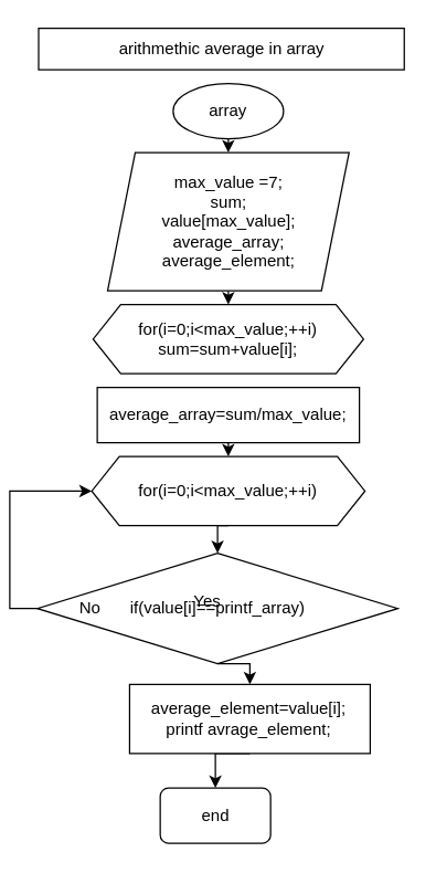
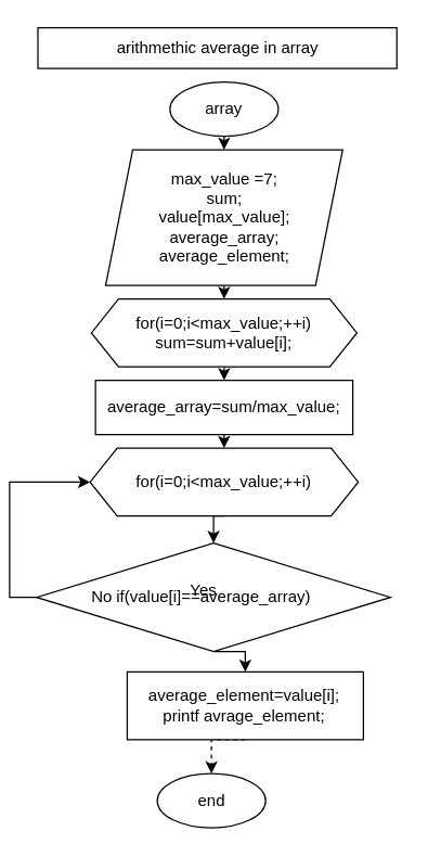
  <mxCell id="0" />
  <mxCell id="1" parent="0" />
  <mxCell id="2" style="edgeStyle=orthogonalEdgeStyle;rounded=0;orthogonalLoop=1;jettySize=auto;html=1;exitX=0.5;exitY=1;exitDx=0;exitDy=0;entryX=0.5;entryY=0;entryDx=0;entryDy=0;" edge="1" parent="1" source="3" target="6"><mxGeometry relative="1" as="geometry" /></mxCell>
  <mxCell id="3" value="array" style="ellipse;whiteSpace=wrap;html=1;" vertex="1" parent="1"><mxGeometry x="119" y="60" width="80" height="40" as="geometry" /></mxCell>
- <mxCell id="4" value="end" style="whiteSpace=wrap;html=1;rounded=1;" vertex="1" parent="1"><mxGeometry x="109.63" y="570" width="80" height="40" as="geometry" /></mxCell>
+ <mxCell id="4" value="end" style="ellipse;whiteSpace=wrap;html=1;" vertex="1" parent="1"><mxGeometry x="109.63" y="570" width="80" height="40" as="geometry" /></mxCell>
  <mxCell id="5" style="edgeStyle=orthogonalEdgeStyle;rounded=0;orthogonalLoop=1;jettySize=auto;html=1;exitX=0.5;exitY=1;exitDx=0;exitDy=0;entryX=0.5;entryY=0;entryDx=0;entryDy=0;" edge="1" parent="1" source="6" target="9"><mxGeometry relative="1" as="geometry" /></mxCell>
  <mxCell id="6" value="max_value =7;&lt;br&gt;sum;&lt;br&gt;value[max_value];&lt;br&gt;average_array;&lt;br&gt;average_element;" style="shape=parallelogram;perimeter=parallelogramPerimeter;whiteSpace=wrap;html=1;fixedSize=1;" vertex="1" parent="1"><mxGeometry x="71.5" y="110" width="175" height="100" as="geometry" /></mxCell>
  <mxCell id="7" value="arithmethic average in array" style="rounded=0;whiteSpace=wrap;html=1;" vertex="1" parent="1"><mxGeometry x="21.5" y="20" width="265" height="30" as="geometry" /></mxCell>
+ <mxCell id="8" style="edgeStyle=orthogonalEdgeStyle;rounded=0;orthogonalLoop=1;jettySize=auto;html=1;exitX=0.5;exitY=1;exitDx=0;exitDy=0;entryX=0.5;entryY=0;entryDx=0;entryDy=0;" edge="1" parent="1" source="9" target="11"><mxGeometry relative="1" as="geometry" /></mxCell>
  <mxCell id="9" value="for(i=0;i&amp;lt;max_value;++i)&lt;br&gt;sum=sum+value[i];" style="shape=hexagon;perimeter=hexagonPerimeter2;whiteSpace=wrap;html=1;fixedSize=1;" vertex="1" parent="1"><mxGeometry x="61" y="220" width="196" height="50" as="geometry" /></mxCell>
  <mxCell id="10" style="edgeStyle=orthogonalEdgeStyle;rounded=0;orthogonalLoop=1;jettySize=auto;html=1;exitX=0.5;exitY=1;exitDx=0;exitDy=0;entryX=0.5;entryY=0;entryDx=0;entryDy=0;" edge="1" parent="1" source="11" target="13"><mxGeometry relative="1" as="geometry" /></mxCell>
  <mxCell id="11" value="average_array=sum/max_value;" style="rounded=0;whiteSpace=wrap;html=1;" vertex="1" parent="1"><mxGeometry x="64" y="280" width="190" height="40" as="geometry" /></mxCell>
  <mxCell id="12" style="edgeStyle=orthogonalEdgeStyle;rounded=0;orthogonalLoop=1;jettySize=auto;html=1;exitX=0.5;exitY=1;exitDx=0;exitDy=0;entryX=0.5;entryY=0;entryDx=0;entryDy=0;" edge="1" parent="1" source="13" target="16"><mxGeometry relative="1" as="geometry" /></mxCell>
  <mxCell id="13" value="for(i=0;i&amp;lt;max_value;++i)" style="shape=hexagon;perimeter=hexagonPerimeter2;whiteSpace=wrap;html=1;fixedSize=1;" vertex="1" parent="1"><mxGeometry x="60" y="330" width="198" height="50" as="geometry" /></mxCell>
  <mxCell id="14" style="edgeStyle=orthogonalEdgeStyle;rounded=0;orthogonalLoop=1;jettySize=auto;html=1;exitX=0.5;exitY=1;exitDx=0;exitDy=0;entryX=0.5;entryY=0;entryDx=0;entryDy=0;" edge="1" parent="1" source="16" target="18"><mxGeometry relative="1" as="geometry" /></mxCell>
  <mxCell id="15" style="edgeStyle=orthogonalEdgeStyle;rounded=0;orthogonalLoop=1;jettySize=auto;html=1;exitX=0;exitY=0.5;exitDx=0;exitDy=0;entryX=0;entryY=0.5;entryDx=0;entryDy=0;" edge="1" parent="1" source="16" target="13"><mxGeometry relative="1" as="geometry" /></mxCell>
- <mxCell id="16" value="if(value[i]==printf_array)" style="rhombus;whiteSpace=wrap;html=1;" vertex="1" parent="1"><mxGeometry x="20.56" y="400" width="261.25" height="80" as="geometry" /></mxCell>
- <mxCell id="17" style="edgeStyle=orthogonalEdgeStyle;rounded=0;orthogonalLoop=1;jettySize=auto;html=1;exitX=0.5;exitY=1;exitDx=0;exitDy=0;entryX=0.5;entryY=0;entryDx=0;entryDy=0;" edge="1" parent="1" source="18" target="4"><mxGeometry relative="1" as="geometry" /></mxCell>
+ <mxCell id="16" value="if(value[i]==average_array)" style="rhombus;whiteSpace=wrap;html=1;" vertex="1" parent="1"><mxGeometry x="20.56" y="400" width="261.25" height="80" as="geometry" /></mxCell>
+ <mxCell id="17" style="edgeStyle=orthogonalEdgeStyle;rounded=0;orthogonalLoop=1;jettySize=auto;html=1;exitX=0.5;exitY=1;exitDx=0;exitDy=0;entryX=0.5;entryY=0;entryDx=0;entryDy=0;dashed=1;" edge="1" parent="1" source="18" target="4"><mxGeometry relative="1" as="geometry" /></mxCell>
  <mxCell id="18" value="average_element=value[i];&lt;br&gt;printf avrage_element;" style="rounded=0;whiteSpace=wrap;html=1;" vertex="1" parent="1"><mxGeometry x="87.44" y="495" width="174.38" height="50" as="geometry" /></mxCell>
  <mxCell id="19" value="Yes" style="text;html=1;strokeColor=none;fillColor=none;align=center;verticalAlign=middle;whiteSpace=wrap;rounded=0;" vertex="1" parent="1"><mxGeometry x="114" y="420" width="60" height="30" as="geometry" /></mxCell>
- <mxCell id="20" value="No" style="text;html=1;strokeColor=none;fillColor=none;align=center;verticalAlign=middle;whiteSpace=wrap;rounded=0;" vertex="1" parent="1"><mxGeometry x="29" y="425" width="60" height="30" as="geometry" /></mxCell>
+ <mxCell id="20" value="No" style="text;html=1;strokeColor=none;fillColor=none;align=center;verticalAlign=middle;whiteSpace=wrap;rounded=0;" vertex="1" parent="1"><mxGeometry x="39" y="425" width="60" height="30" as="geometry" /></mxCell>
